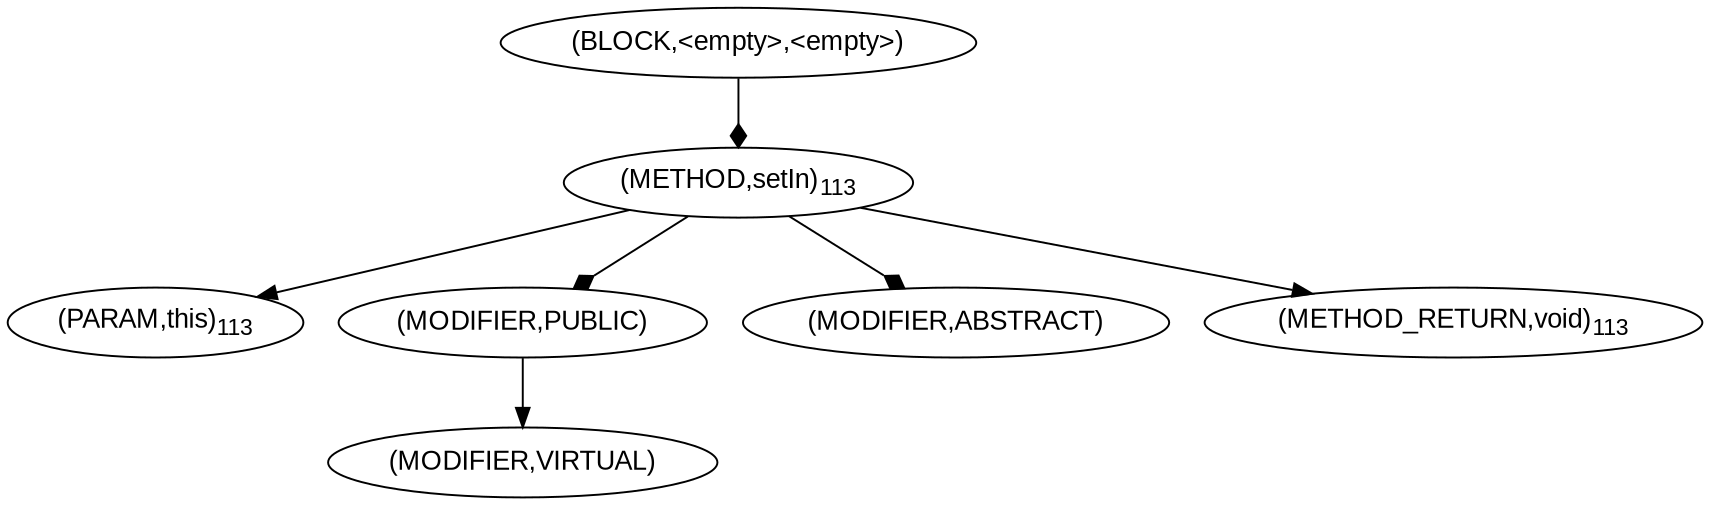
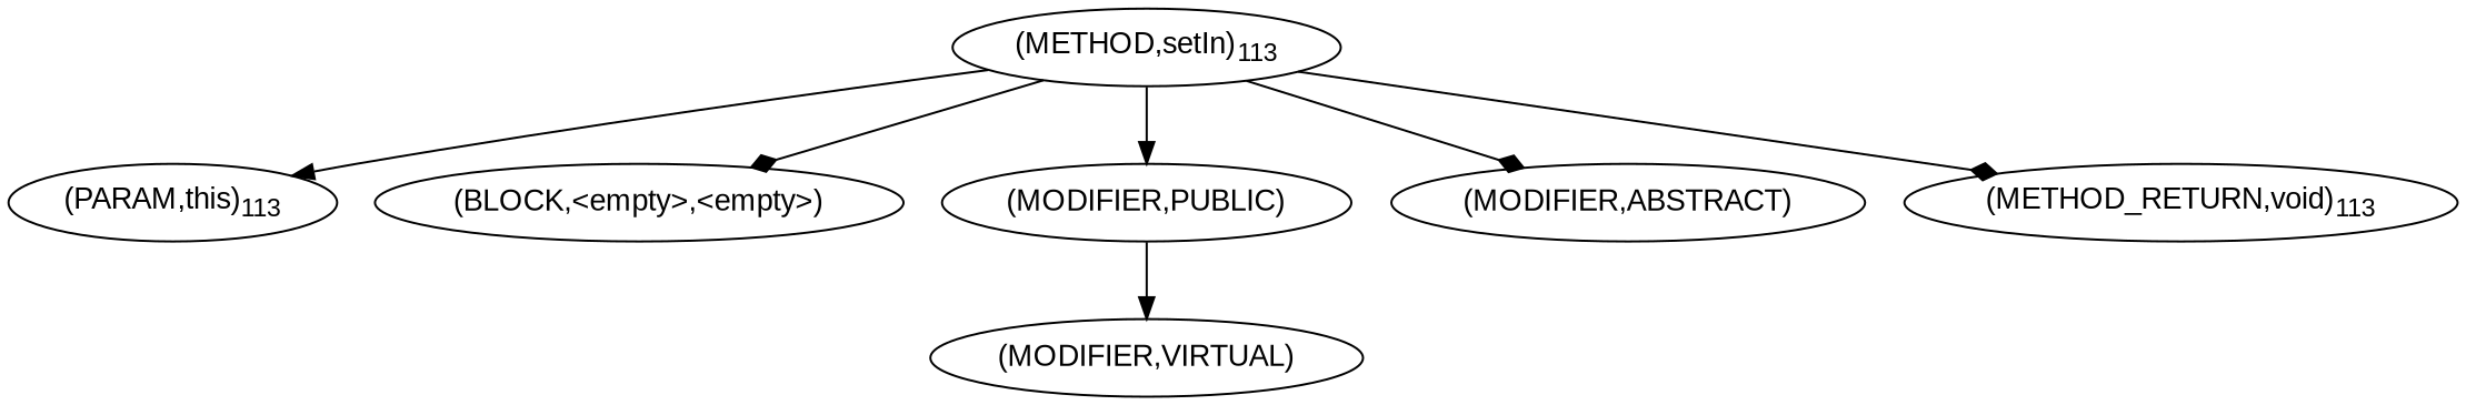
  digraph {
    fontname="Liberation Sans"
    node [fontname="Liberation Sans"]
    edge [arrowhead=normal fontname="Liberation Sans"]
    n1 [label=<(METHOD,setIn)<SUB>113</SUB>>]
    n2 [label=<(PARAM,this)<SUB>113</SUB>>]
    n3 [label=<(BLOCK,&lt;empty&gt;,&lt;empty&gt;)>]
    n4 [label=<(MODIFIER,PUBLIC)>]
    n5 [label=<(MODIFIER,ABSTRACT)>]
    n6 [label=<(METHOD_RETURN,void)<SUB>113</SUB>>]
    n7 [label=<(MODIFIER,VIRTUAL)>]
    n1 -> n2
-   n3 -> n1 [arrowhead=diamond]
-   n1 -> n4 [arrowhead=diamond]
+   n1 -> n3 [arrowhead=diamond]
+   n1 -> n4
    n1 -> n5 [arrowhead=diamond]
-   n1 -> n6
+   n1 -> n6 [arrowhead=diamond]
    n4 -> n7
  }
